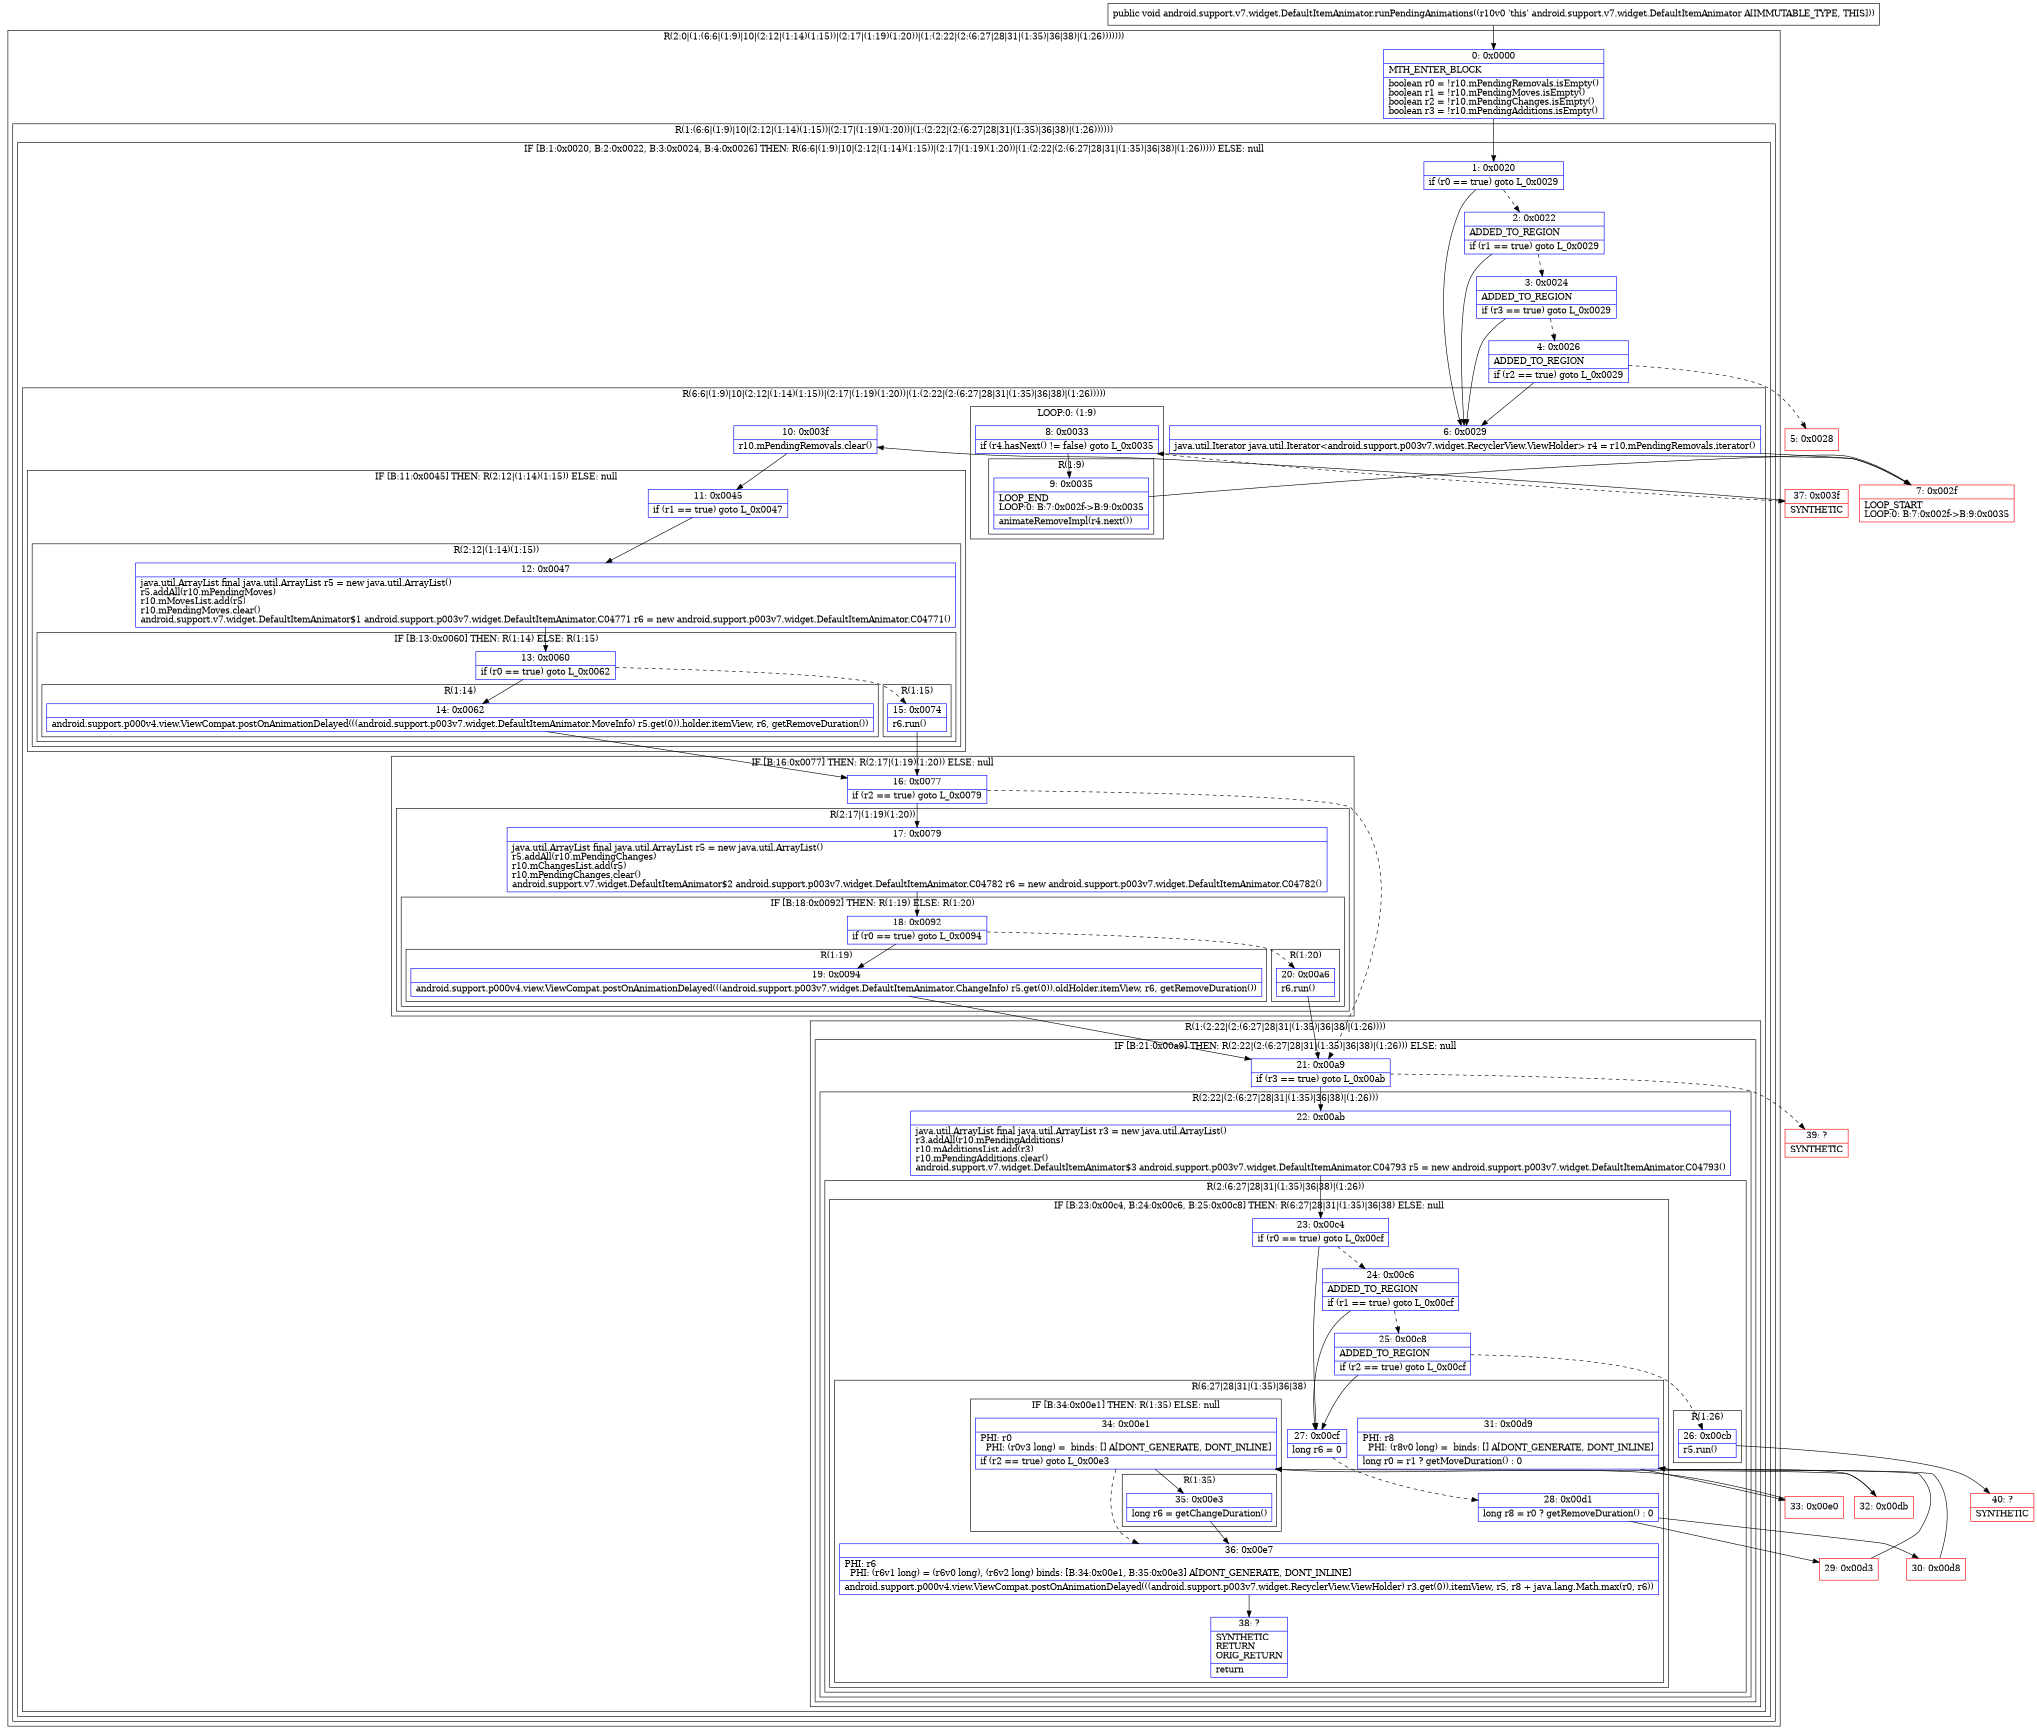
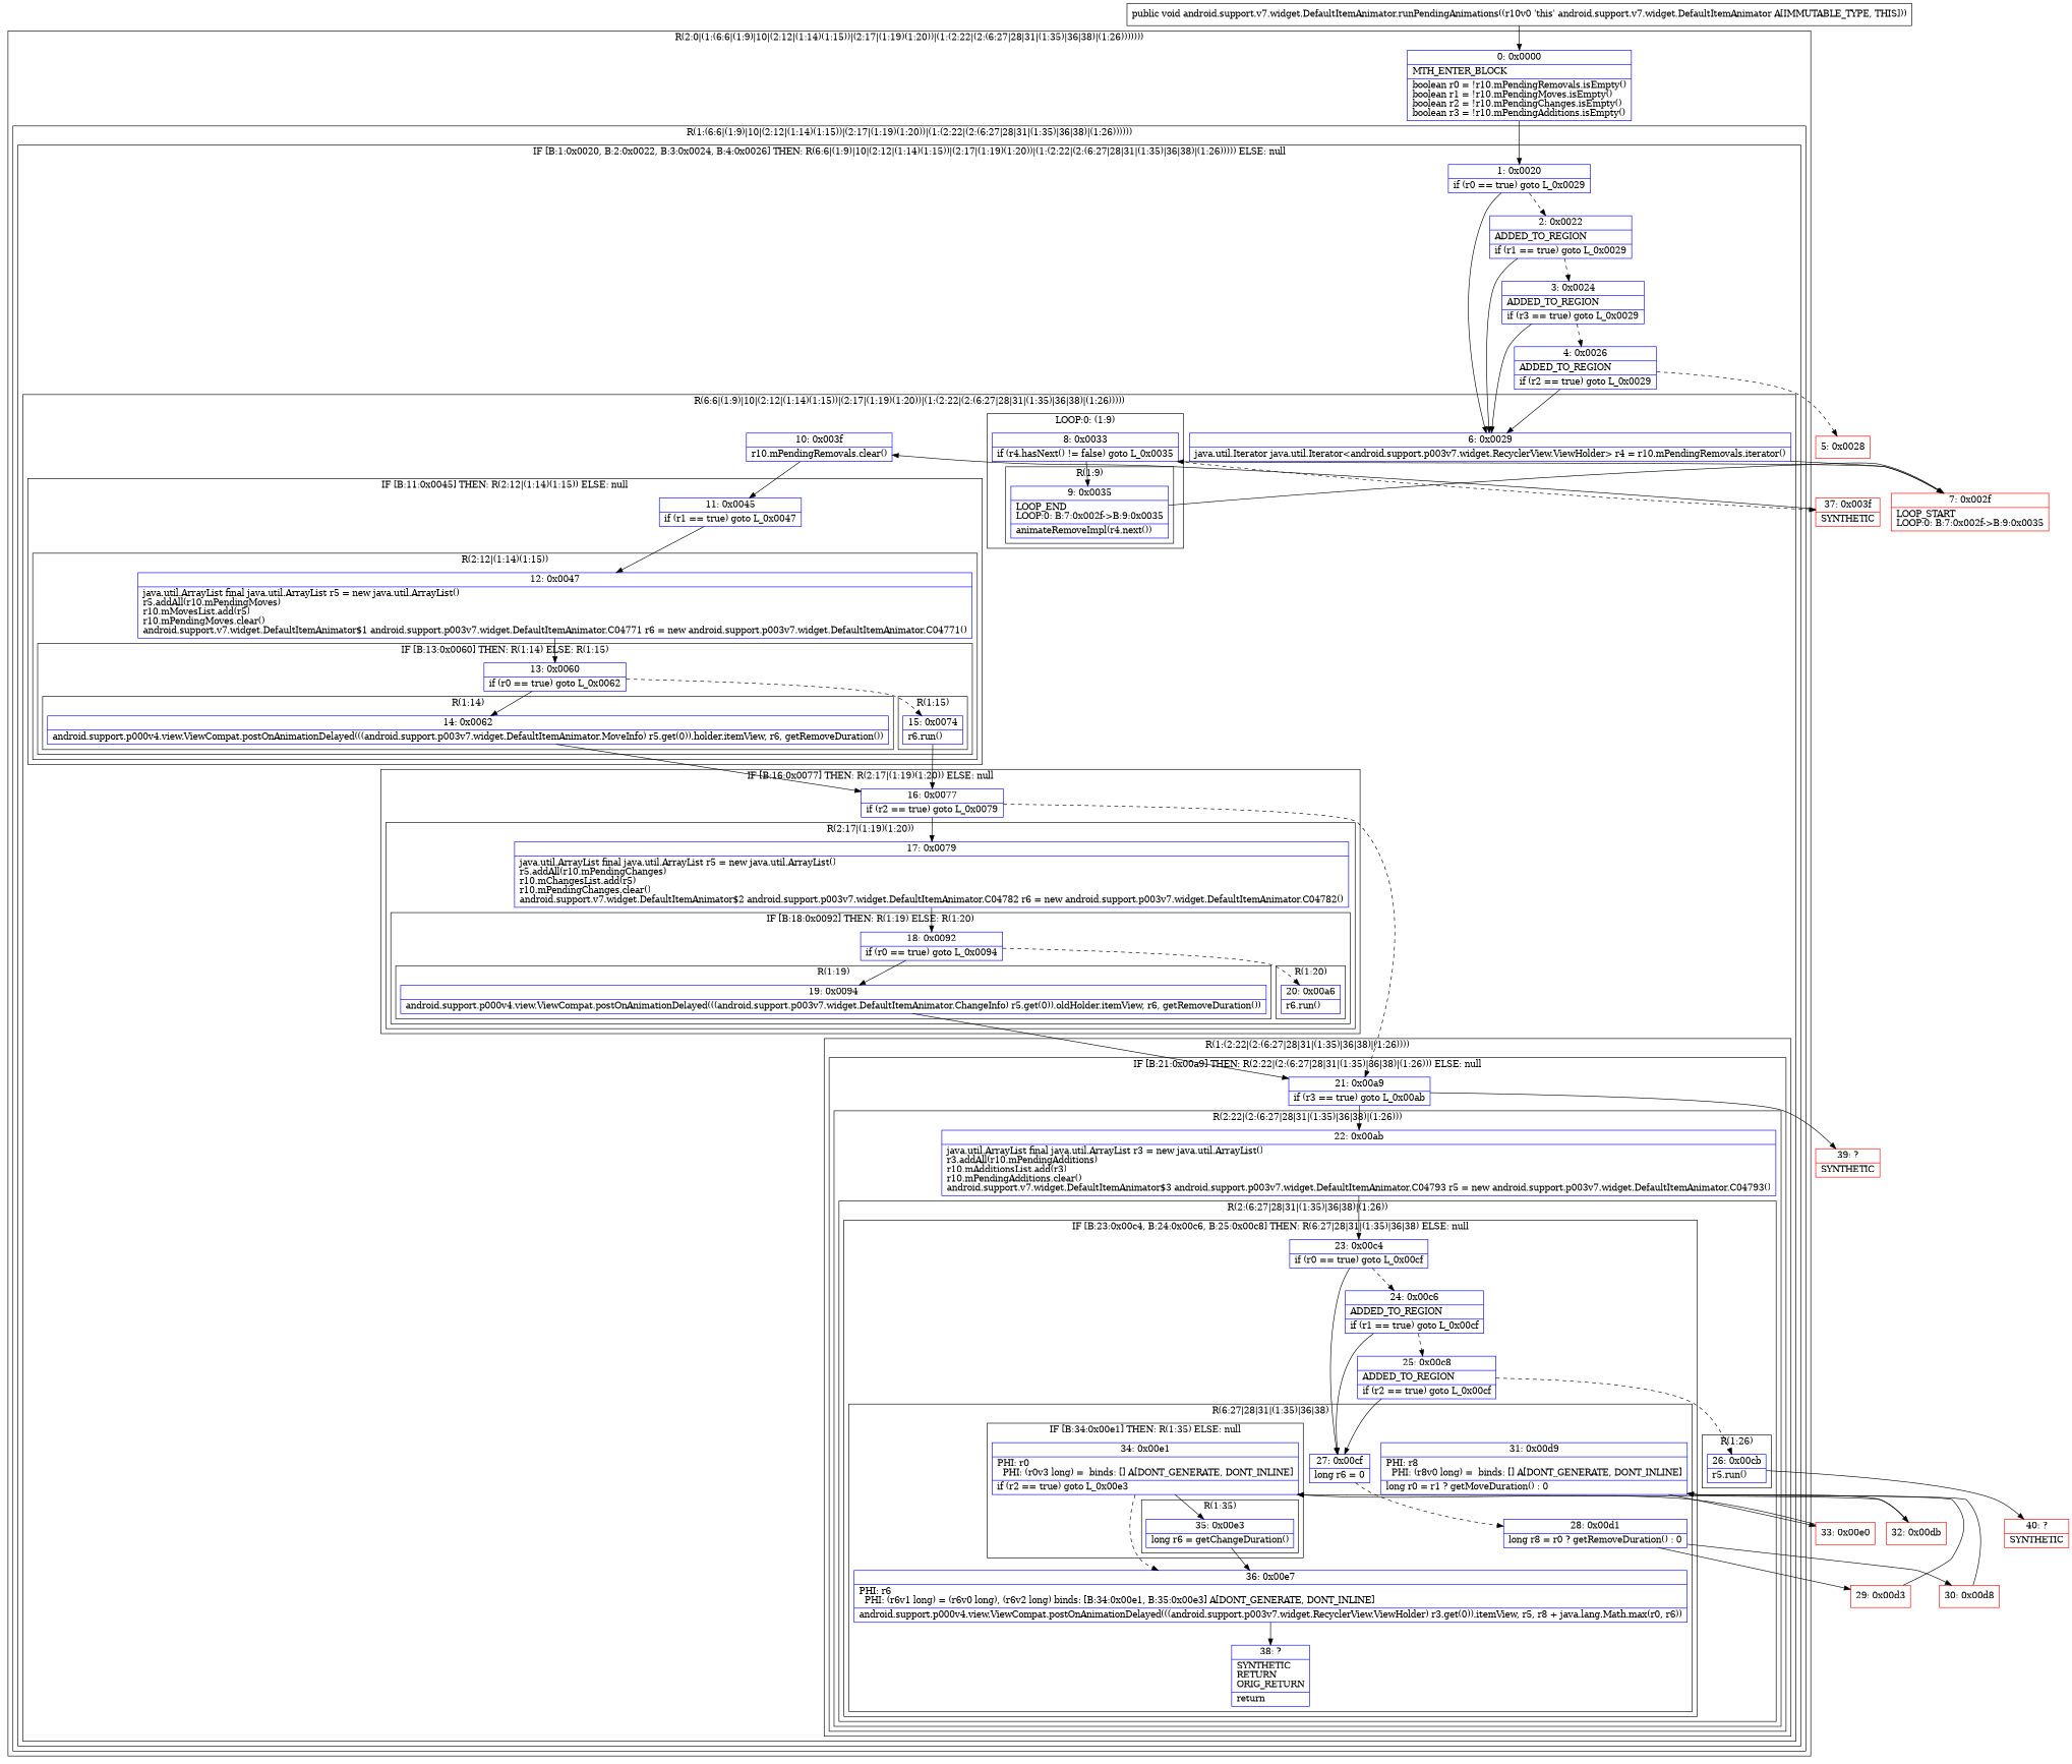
  digraph {
    node [color=blue shape=record]
    n1 [label="{9\:\ 0x0035|LOOP_END\lLOOP:0: B:7:0x002f\-\>B:9:0x0035\l|animateRemoveImpl(r4.next())\l}"]
    n2 [label="{8\:\ 0x0033|if (r4.hasNext() != false) goto L_0x0035\l}"]
    n3 [label="{14\:\ 0x0062|android.support.p000v4.view.ViewCompat.postOnAnimationDelayed(((android.support.p003v7.widget.DefaultItemAnimator.MoveInfo) r5.get(0)).holder.itemView, r6, getRemoveDuration())\l}"]
    n4 [label="{15\:\ 0x0074|r6.run()\l}"]
    n5 [label="{13\:\ 0x0060|if (r0 == true) goto L_0x0062\l}"]
    n6 [label="{12\:\ 0x0047|java.util.ArrayList final java.util.ArrayList r5 = new java.util.ArrayList()\lr5.addAll(r10.mPendingMoves)\lr10.mMovesList.add(r5)\lr10.mPendingMoves.clear()\landroid.support.v7.widget.DefaultItemAnimator$1 android.support.p003v7.widget.DefaultItemAnimator.C04771 r6 = new android.support.p003v7.widget.DefaultItemAnimator.C04771()\l}"]
    n7 [label="{11\:\ 0x0045|if (r1 == true) goto L_0x0047\l}"]
    n8 [label="{19\:\ 0x0094|android.support.p000v4.view.ViewCompat.postOnAnimationDelayed(((android.support.p003v7.widget.DefaultItemAnimator.ChangeInfo) r5.get(0)).oldHolder.itemView, r6, getRemoveDuration())\l}"]
    n9 [label="{20\:\ 0x00a6|r6.run()\l}"]
    n10 [label="{18\:\ 0x0092|if (r0 == true) goto L_0x0094\l}"]
    n11 [label="{17\:\ 0x0079|java.util.ArrayList final java.util.ArrayList r5 = new java.util.ArrayList()\lr5.addAll(r10.mPendingChanges)\lr10.mChangesList.add(r5)\lr10.mPendingChanges.clear()\landroid.support.v7.widget.DefaultItemAnimator$2 android.support.p003v7.widget.DefaultItemAnimator.C04782 r6 = new android.support.p003v7.widget.DefaultItemAnimator.C04782()\l}"]
    n12 [label="{16\:\ 0x0077|if (r2 == true) goto L_0x0079\l}"]
    n13 [label="{35\:\ 0x00e3|long r6 = getChangeDuration()\l}"]
    n14 [label="{34\:\ 0x00e1|PHI: r0 \l  PHI: (r0v3 long) =  binds: [] A[DONT_GENERATE, DONT_INLINE]\l|if (r2 == true) goto L_0x00e3\l}"]
    n15 [label="{27\:\ 0x00cf|long r6 = 0\l}"]
    n16 [label="{28\:\ 0x00d1|long r8 = r0 ? getRemoveDuration() : 0\l}"]
    n17 [label="{31\:\ 0x00d9|PHI: r8 \l  PHI: (r8v0 long) =  binds: [] A[DONT_GENERATE, DONT_INLINE]\l|long r0 = r1 ? getMoveDuration() : 0\l}"]
    n18 [label="{36\:\ 0x00e7|PHI: r6 \l  PHI: (r6v1 long) = (r6v0 long), (r6v2 long) binds: [B:34:0x00e1, B:35:0x00e3] A[DONT_GENERATE, DONT_INLINE]\l|android.support.p000v4.view.ViewCompat.postOnAnimationDelayed(((android.support.p003v7.widget.RecyclerView.ViewHolder) r3.get(0)).itemView, r5, r8 + java.lang.Math.max(r0, r6))\l}"]
    n19 [label="{38\:\ ?|SYNTHETIC\lRETURN\lORIG_RETURN\l|return\l}"]
    n20 [label="{23\:\ 0x00c4|if (r0 == true) goto L_0x00cf\l}"]
    n21 [label="{24\:\ 0x00c6|ADDED_TO_REGION\l|if (r1 == true) goto L_0x00cf\l}"]
    n22 [label="{25\:\ 0x00c8|ADDED_TO_REGION\l|if (r2 == true) goto L_0x00cf\l}"]
    n23 [label="{26\:\ 0x00cb|r5.run()\l}"]
    n24 [label="{22\:\ 0x00ab|java.util.ArrayList final java.util.ArrayList r3 = new java.util.ArrayList()\lr3.addAll(r10.mPendingAdditions)\lr10.mAdditionsList.add(r3)\lr10.mPendingAdditions.clear()\landroid.support.v7.widget.DefaultItemAnimator$3 android.support.p003v7.widget.DefaultItemAnimator.C04793 r5 = new android.support.p003v7.widget.DefaultItemAnimator.C04793()\l}"]
    n25 [label="{21\:\ 0x00a9|if (r3 == true) goto L_0x00ab\l}"]
    n26 [label="{6\:\ 0x0029|java.util.Iterator java.util.Iterator\<android.support.p003v7.widget.RecyclerView.ViewHolder\> r4 = r10.mPendingRemovals.iterator()\l}"]
    n27 [label="{10\:\ 0x003f|r10.mPendingRemovals.clear()\l}"]
    n28 [label="{1\:\ 0x0020|if (r0 == true) goto L_0x0029\l}"]
    n29 [label="{2\:\ 0x0022|ADDED_TO_REGION\l|if (r1 == true) goto L_0x0029\l}"]
    n30 [label="{3\:\ 0x0024|ADDED_TO_REGION\l|if (r3 == true) goto L_0x0029\l}"]
    n31 [label="{4\:\ 0x0026|ADDED_TO_REGION\l|if (r2 == true) goto L_0x0029\l}"]
    n32 [label="{0\:\ 0x0000|MTH_ENTER_BLOCK\l|boolean r0 = !r10.mPendingRemovals.isEmpty()\lboolean r1 = !r10.mPendingMoves.isEmpty()\lboolean r2 = !r10.mPendingChanges.isEmpty()\lboolean r3 = !r10.mPendingAdditions.isEmpty()\l}"]
    n33 [color=red label="{7\:\ 0x002f|LOOP_START\lLOOP:0: B:7:0x002f\-\>B:9:0x0035\l}"]
    n34 [color=red label="{37\:\ 0x003f|SYNTHETIC\l}"]
    n35 [color=red label="{29\:\ 0x00d3}"]
    n36 [color=red label="{30\:\ 0x00d8}"]
    n37 [color=red label="{32\:\ 0x00db}"]
    n38 [color=red label="{33\:\ 0x00e0}"]
    n39 [color=red label="{40\:\ ?|SYNTHETIC\l}"]
    n40 [color=red label="{39\:\ ?|SYNTHETIC\l}"]
    n41 [color=red label="{5\:\ 0x0028}"]
    n42 [label="{public void android.support.v7.widget.DefaultItemAnimator.runPendingAnimations((r10v0 'this' android.support.v7.widget.DefaultItemAnimator A[IMMUTABLE_TYPE, THIS])) }" color=""]
    subgraph cluster_1 {
      label="R(2:0|(1:(6:6|(1:9)|10|(2:12|(1:14)(1:15))|(2:17|(1:19)(1:20))|(1:(2:22|(2:(6:27|28|31|(1:35)|36|38)|(1:26)))))))"
      n32
      subgraph cluster_2 {
        label="R(1:(6:6|(1:9)|10|(2:12|(1:14)(1:15))|(2:17|(1:19)(1:20))|(1:(2:22|(2:(6:27|28|31|(1:35)|36|38)|(1:26))))))"
        subgraph cluster_3 {
          label="IF [B:1:0x0020, B:2:0x0022, B:3:0x0024, B:4:0x0026] THEN: R(6:6|(1:9)|10|(2:12|(1:14)(1:15))|(2:17|(1:19)(1:20))|(1:(2:22|(2:(6:27|28|31|(1:35)|36|38)|(1:26))))) ELSE: null"
          n28
          n29
          n30
          n31
          subgraph cluster_4 {
            label="R(6:6|(1:9)|10|(2:12|(1:14)(1:15))|(2:17|(1:19)(1:20))|(1:(2:22|(2:(6:27|28|31|(1:35)|36|38)|(1:26)))))"
            n26
            n27
            subgraph cluster_5 {
              label="LOOP:0: (1:9)"
              n2
              subgraph cluster_6 {
                label="R(1:9)"
                n1
              }
            }
            subgraph cluster_7 {
              label="IF [B:11:0x0045] THEN: R(2:12|(1:14)(1:15)) ELSE: null"
              n7
              subgraph cluster_8 {
                label="R(2:12|(1:14)(1:15))"
                n6
                subgraph cluster_9 {
                  label="IF [B:13:0x0060] THEN: R(1:14) ELSE: R(1:15)"
                  n5
                  subgraph cluster_10 {
                    label="R(1:14)"
                    n3
                  }
                  subgraph cluster_11 {
                    label="R(1:15)"
                    n4
                  }
                }
              }
            }
            subgraph cluster_12 {
              label="IF [B:16:0x0077] THEN: R(2:17|(1:19)(1:20)) ELSE: null"
              n12
              subgraph cluster_13 {
                label="R(2:17|(1:19)(1:20))"
                n11
                subgraph cluster_14 {
                  label="IF [B:18:0x0092] THEN: R(1:19) ELSE: R(1:20)"
                  n10
                  subgraph cluster_15 {
                    label="R(1:19)"
                    n8
                  }
                  subgraph cluster_16 {
                    label="R(1:20)"
                    n9
                  }
                }
              }
            }
            subgraph cluster_17 {
              label="R(1:(2:22|(2:(6:27|28|31|(1:35)|36|38)|(1:26))))"
              subgraph cluster_18 {
                label="IF [B:21:0x00a9] THEN: R(2:22|(2:(6:27|28|31|(1:35)|36|38)|(1:26))) ELSE: null"
                n25
                subgraph cluster_19 {
                  label="R(2:22|(2:(6:27|28|31|(1:35)|36|38)|(1:26)))"
                  n24
                  subgraph cluster_20 {
                    label="R(2:(6:27|28|31|(1:35)|36|38)|(1:26))"
                    subgraph cluster_21 {
                      label="IF [B:23:0x00c4, B:24:0x00c6, B:25:0x00c8] THEN: R(6:27|28|31|(1:35)|36|38) ELSE: null"
                      n20
                      n21
                      n22
                      subgraph cluster_22 {
                        label="R(6:27|28|31|(1:35)|36|38)"
                        n15
                        n16
                        n17
                        n18
                        n19
                        subgraph cluster_23 {
                          label="IF [B:34:0x00e1] THEN: R(1:35) ELSE: null"
                          n14
                          subgraph cluster_24 {
                            label="R(1:35)"
                            n13
                          }
                        }
                      }
                    }
                    subgraph cluster_25 {
                      label="R(1:26)"
                      n23
                    }
                  }
                }
              }
            }
          }
        }
      }
    }
    n1 -> n33
    n2 -> n1
    n2 -> n34 [style=dashed]
    n3 -> n12
    n4 -> n12
    n5 -> n3
    n5 -> n4 [style=dashed]
    n6 -> n5
    n7 -> n6
    n8 -> n25
-   n9 -> n25
    n10 -> n8
    n10 -> n9 [style=dashed]
    n11 -> n10
    n12 -> n11
    n12 -> n25 [style=dashed]
    n13 -> n18
    n14 -> n13
    n14 -> n18 [style=dashed]
    n15 -> n16 [style=dashed]
    n16 -> n35
    n16 -> n36
    n17 -> n37
    n17 -> n38
    n18 -> n19
    n20 -> n15
    n20 -> n21 [style=dashed]
    n21 -> n15
    n21 -> n22 [style=dashed]
    n22 -> n15
    n22 -> n23 [style=dashed]
    n23 -> n39
    n24 -> n20
    n25 -> n24
-   n25 -> n40 [style=dashed]
+   n25 -> n40 [style=solid]
    n26 -> n33
    n27 -> n7
    n28 -> n26
    n28 -> n29 [style=dashed]
    n29 -> n26
    n29 -> n30 [style=dashed]
    n30 -> n26
    n30 -> n31 [style=dashed]
    n31 -> n26
    n31 -> n41 [style=dashed]
    n32 -> n28
    n33 -> n2
    n34 -> n27
    n35 -> n17
    n36 -> n17
    n37 -> n14
    n38 -> n14
    n42 -> n32
  }
